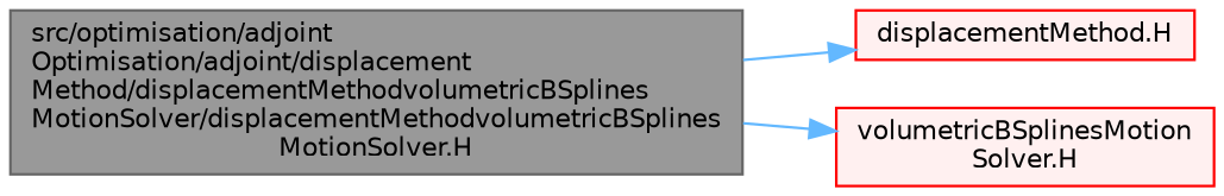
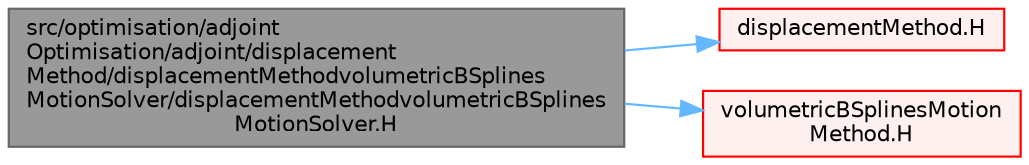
  digraph {
    rankdir=LR
    fontname="DejaVu Sans"
    node [color=red fillcolor="#FFF0F0" fontname="DejaVu Sans" fontsize=10 shape=box style=filled]
    edge [color=steelblue1 fontname="DejaVu Sans" fontsize=10 labelfontname=Helvetica labelfontsize=10 style=solid]
    n1 [color=gray40 fillcolor=grey60 fontcolor=black height=0.2 label="src/optimisation/adjoint\lOptimisation/adjoint/displacement\lMethod/displacementMethodvolumetricBSplines\lMotionSolver/displacementMethodvolumetricBSplines\lMotionSolver.H" width=0.4]
    n2 [height=0.2 label="displacementMethod.H" width=0.4]
-   n3 [height=0.2 label="volumetricBSplinesMotion\lSolver.H" width=0.4]
+   n3 [height=0.2 label="volumetricBSplinesMotion\lMethod.H" width=0.4]
    n1 -> n2
    n1 -> n3
  }
